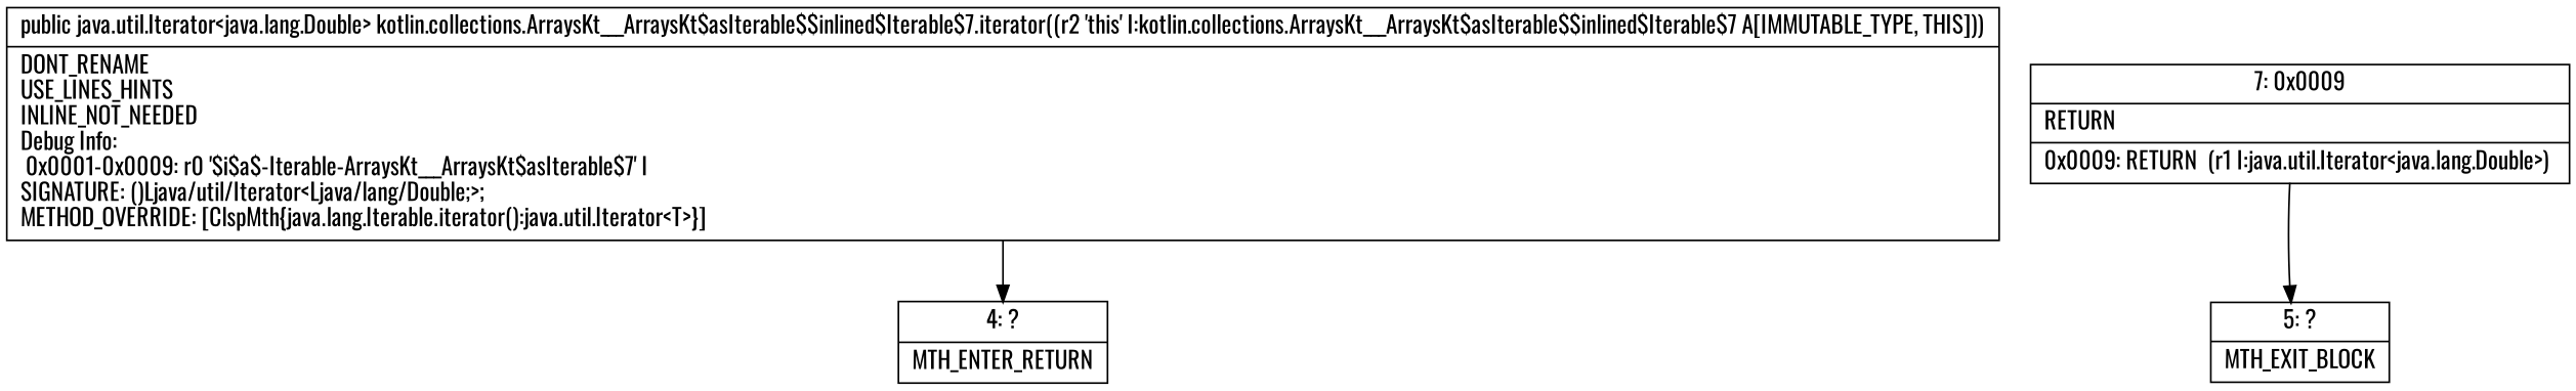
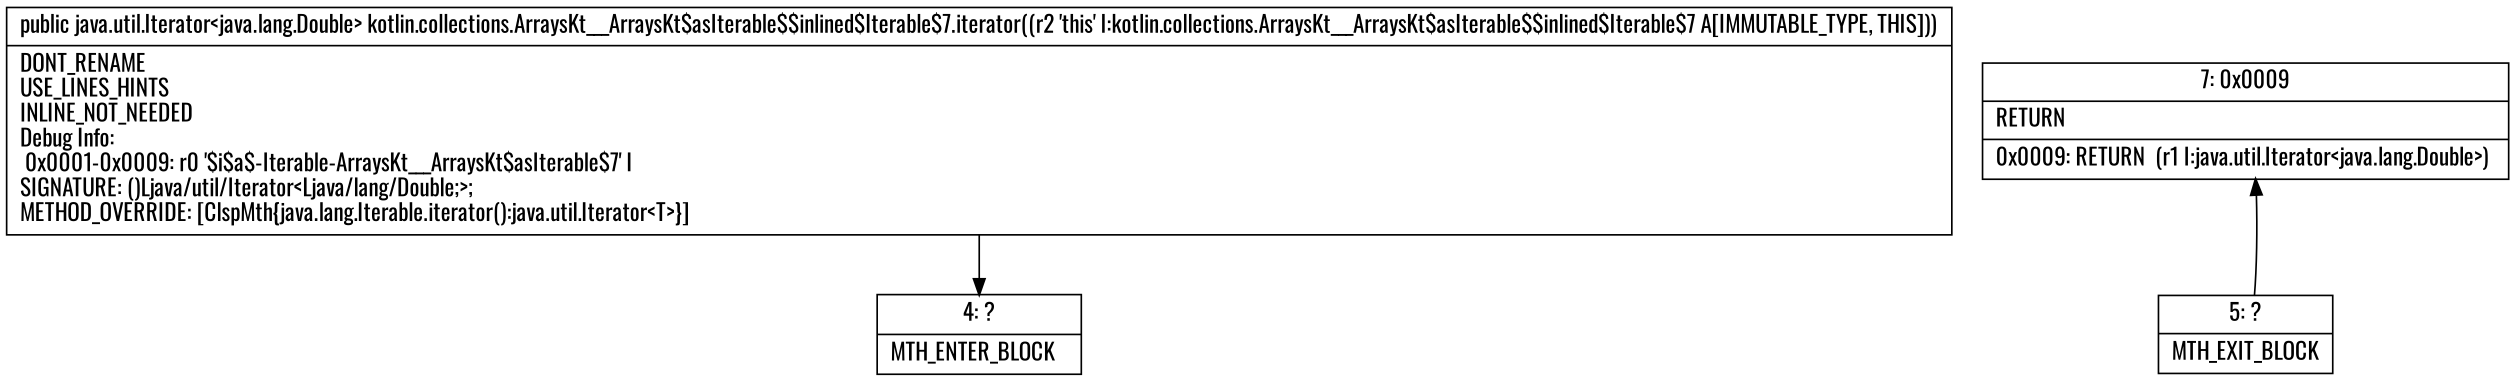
  digraph {
    fontname=Oswald
    node [fontname=Oswald shape=record]
    edge [fontname=Oswald]
-   n1 [label="{4\:\ ?|MTH_ENTER_RETURN\l}"]
+   n1 [label="{4\:\ ?|MTH_ENTER_BLOCK\l}"]
    n2 [label="{7\:\ 0x0009|RETURN\l|0x0009: RETURN  (r1 I:java.util.Iterator\<java.lang.Double\>) \l}"]
    n3 [label="{5\:\ ?|MTH_EXIT_BLOCK\l}"]
    n4 [label="{public java.util.Iterator\<java.lang.Double\> kotlin.collections.ArraysKt___ArraysKt$asIterable$$inlined$Iterable$7.iterator((r2 'this' I:kotlin.collections.ArraysKt___ArraysKt$asIterable$$inlined$Iterable$7 A[IMMUTABLE_TYPE, THIS]))  | DONT_RENAME\lUSE_LINES_HINTS\lINLINE_NOT_NEEDED\lDebug Info:\l  0x0001\-0x0009: r0 '$i$a$\-Iterable\-ArraysKt___ArraysKt$asIterable$7' I\lSIGNATURE: ()Ljava\/util\/Iterator\<Ljava\/lang\/Double;\>;\lMETHOD_OVERRIDE: [ClspMth\{java.lang.Iterable.iterator():java.util.Iterator\<T\>\}]\l}"]
-   n2 -> n3
+   n3 -> n2
    n4 -> n1
  }
